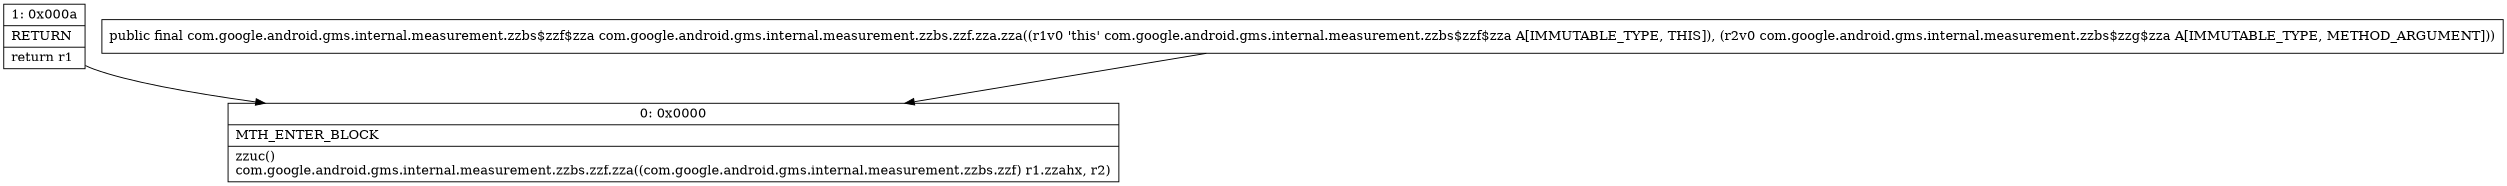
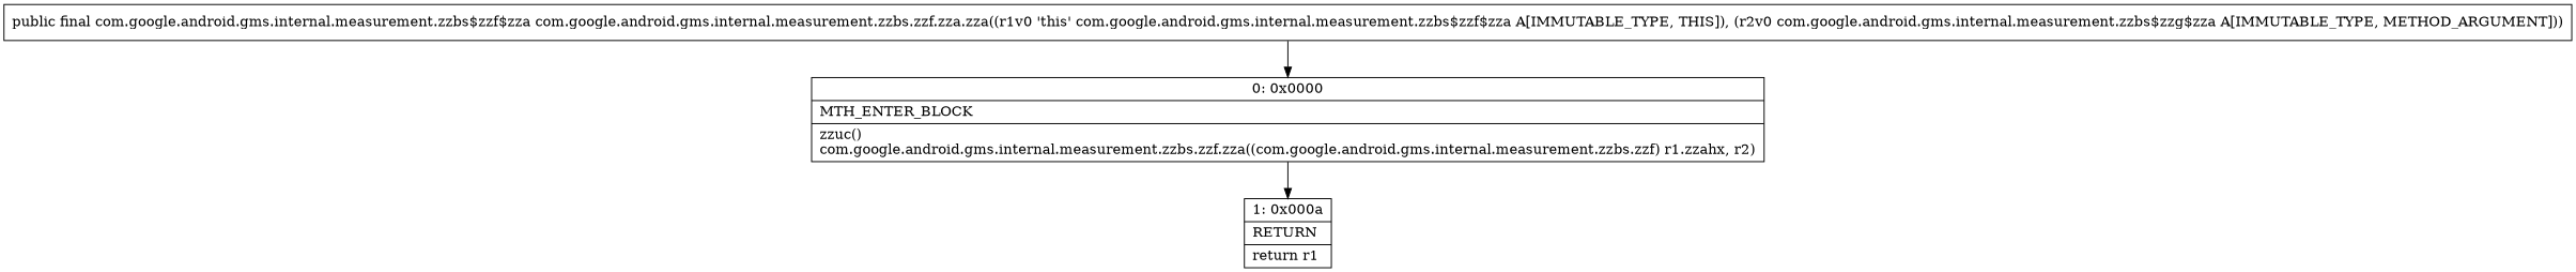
  digraph {
    node [shape=record]
    n1 [label="{0\:\ 0x0000|MTH_ENTER_BLOCK\l|zzuc()\lcom.google.android.gms.internal.measurement.zzbs.zzf.zza((com.google.android.gms.internal.measurement.zzbs.zzf) r1.zzahx, r2)\l}"]
    n2 [label="{1\:\ 0x000a|RETURN\l|return r1\l}"]
    n3 [label="{public final com.google.android.gms.internal.measurement.zzbs$zzf$zza com.google.android.gms.internal.measurement.zzbs.zzf.zza.zza((r1v0 'this' com.google.android.gms.internal.measurement.zzbs$zzf$zza A[IMMUTABLE_TYPE, THIS]), (r2v0 com.google.android.gms.internal.measurement.zzbs$zzg$zza A[IMMUTABLE_TYPE, METHOD_ARGUMENT])) }"]
-   n2 -> n1
+   n1 -> n2
    n3 -> n1
  }
